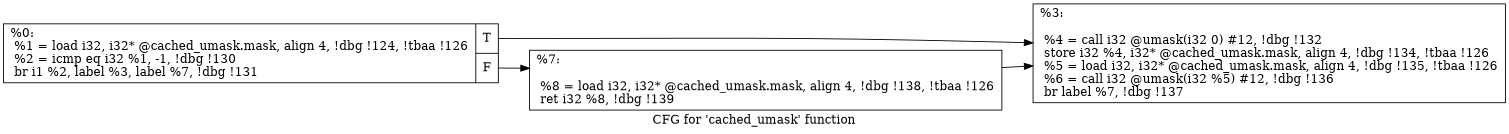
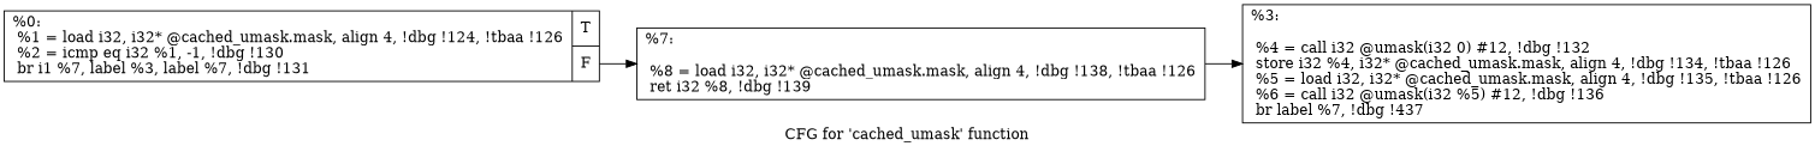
  digraph {
    label="CFG for 'cached_umask' function"
    rankdir=LR
    node [shape=record]
-   n1 [label="{%0:\l  %1 = load i32, i32* @cached_umask.mask, align 4, !dbg !124, !tbaa !126\l  %2 = icmp eq i32 %1, -1, !dbg !130\l  br i1 %2, label %3, label %7, !dbg !131\l|{<s0>T|<s1>F}}"]
-   n2 [label="{%3:\l\l  %4 = call i32 @umask(i32 0) #12, !dbg !132\l  store i32 %4, i32* @cached_umask.mask, align 4, !dbg !134, !tbaa !126\l  %5 = load i32, i32* @cached_umask.mask, align 4, !dbg !135, !tbaa !126\l  %6 = call i32 @umask(i32 %5) #12, !dbg !136\l  br label %7, !dbg !137\l}"]
+   n1 [label="{%0:\l  %1 = load i32, i32* @cached_umask.mask, align 4, !dbg !124, !tbaa !126\l  %2 = icmp eq i32 %1, -1, !dbg !130\l  br i1 %7, label %3, label %7, !dbg !131\l|{<s0>T|<s1>F}}"]
+   n2 [label="{%3:\l\l  %4 = call i32 @umask(i32 0) #12, !dbg !132\l  store i32 %4, i32* @cached_umask.mask, align 4, !dbg !134, !tbaa !126\l  %5 = load i32, i32* @cached_umask.mask, align 4, !dbg !135, !tbaa !126\l  %6 = call i32 @umask(i32 %5) #12, !dbg !136\l  br label %7, !dbg !437\l}"]
    n3 [label="{%7:\l\l  %8 = load i32, i32* @cached_umask.mask, align 4, !dbg !138, !tbaa !126\l  ret i32 %8, !dbg !139\l}"]
-   n1 -> n2 [tailport=s0]
    n1 -> n3 [tailport=s1]
    n3 -> n2
  }
